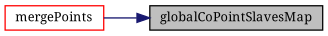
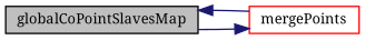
  digraph {
    rankdir=LR
    fontname="Noto Serif"
    node [fontname="Noto Serif" fontsize=10 shape=record]
    edge [color=midnightblue fontname="Noto Serif" fontsize=10 labelfontname=Helvetica labelfontsize=10 style=solid]
    n1 [color=black fillcolor=grey75 fontcolor=black height=0.2 label=globalCoPointSlavesMap style=filled width=0.4]
    n2 [color=red height=0.2 label=mergePoints width=0.4]
+   n1 -> n2
    n2 -> n1
  }
